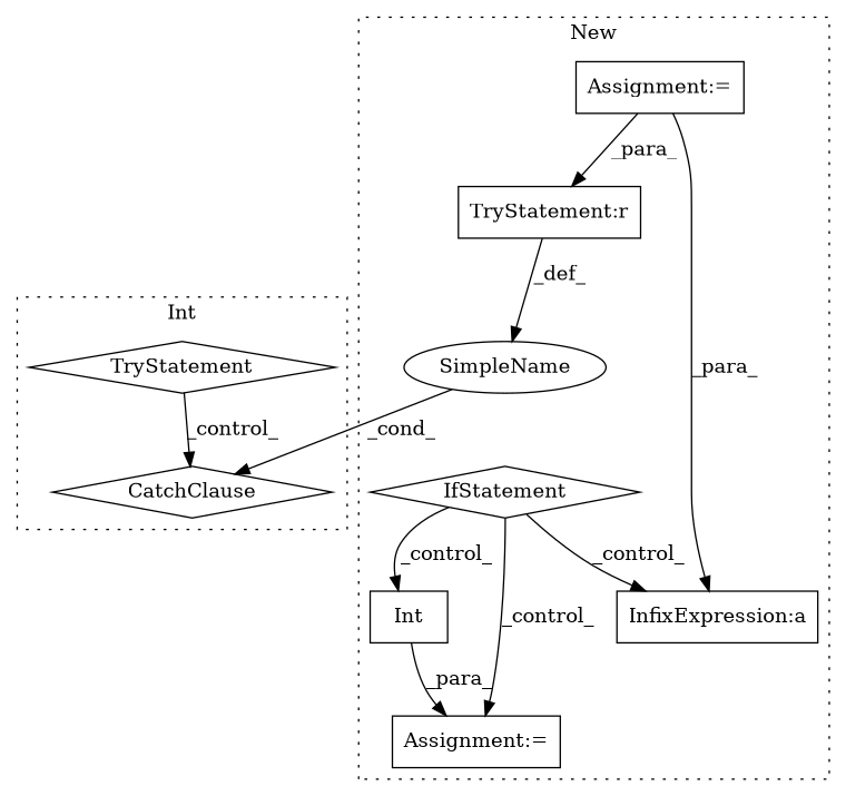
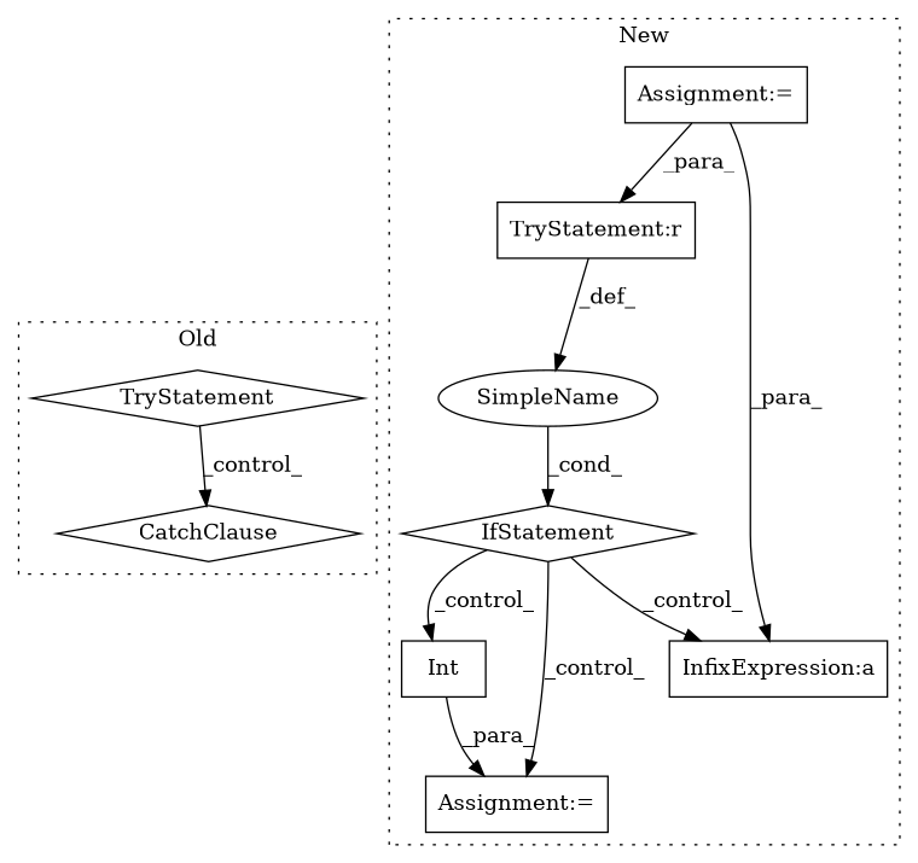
  digraph {
    node [a=27 l=4 shape=box]
    n1 [a=54 label=TryStatement s=915 shape=diamond]
    n2 [a=12 l="11,2" label=CatchClause s="950,982" shape=diamond]
    n3 [a=32 l="4,1" label=Int s="1806,1847"]
    n4 [a=25 l="4,2" label=IfStatement s="1665,1727" shape=diamond]
    n5 [a=42 label=SimpleName shape=ellipse l=""]
    n6 [label="TryStatement:r" s=1707]
    n7 [a=7 l=1 label="Assignment:=" s=1805]
    n8 [a=7 l=1 label="Assignment:=" s=1648]
    n9 [l=3 label="InfixExpression:a" s=1822]
    subgraph cluster_1 {
-     label=Int
+     label=Old
      style=dotted
      n1
      n2
    }
    subgraph cluster_2 {
      label=New
      style=dotted
      n3
      n4
      n5
      n6
      n7
      n8
      n9
    }
    n1 -> n2 [label=_control_]
    n3 -> n7 [label=_para_]
    n4 -> n3 [label=_control_]
    n4 -> n7 [label=_control_]
    n4 -> n9 [label=_control_]
-   n5 -> n2 [label=_cond_]
+   n5 -> n4 [label=_cond_]
    n6 -> n5 [label=_def_]
    n8 -> n6 [label=_para_]
    n8 -> n9 [label=_para_]
  }
